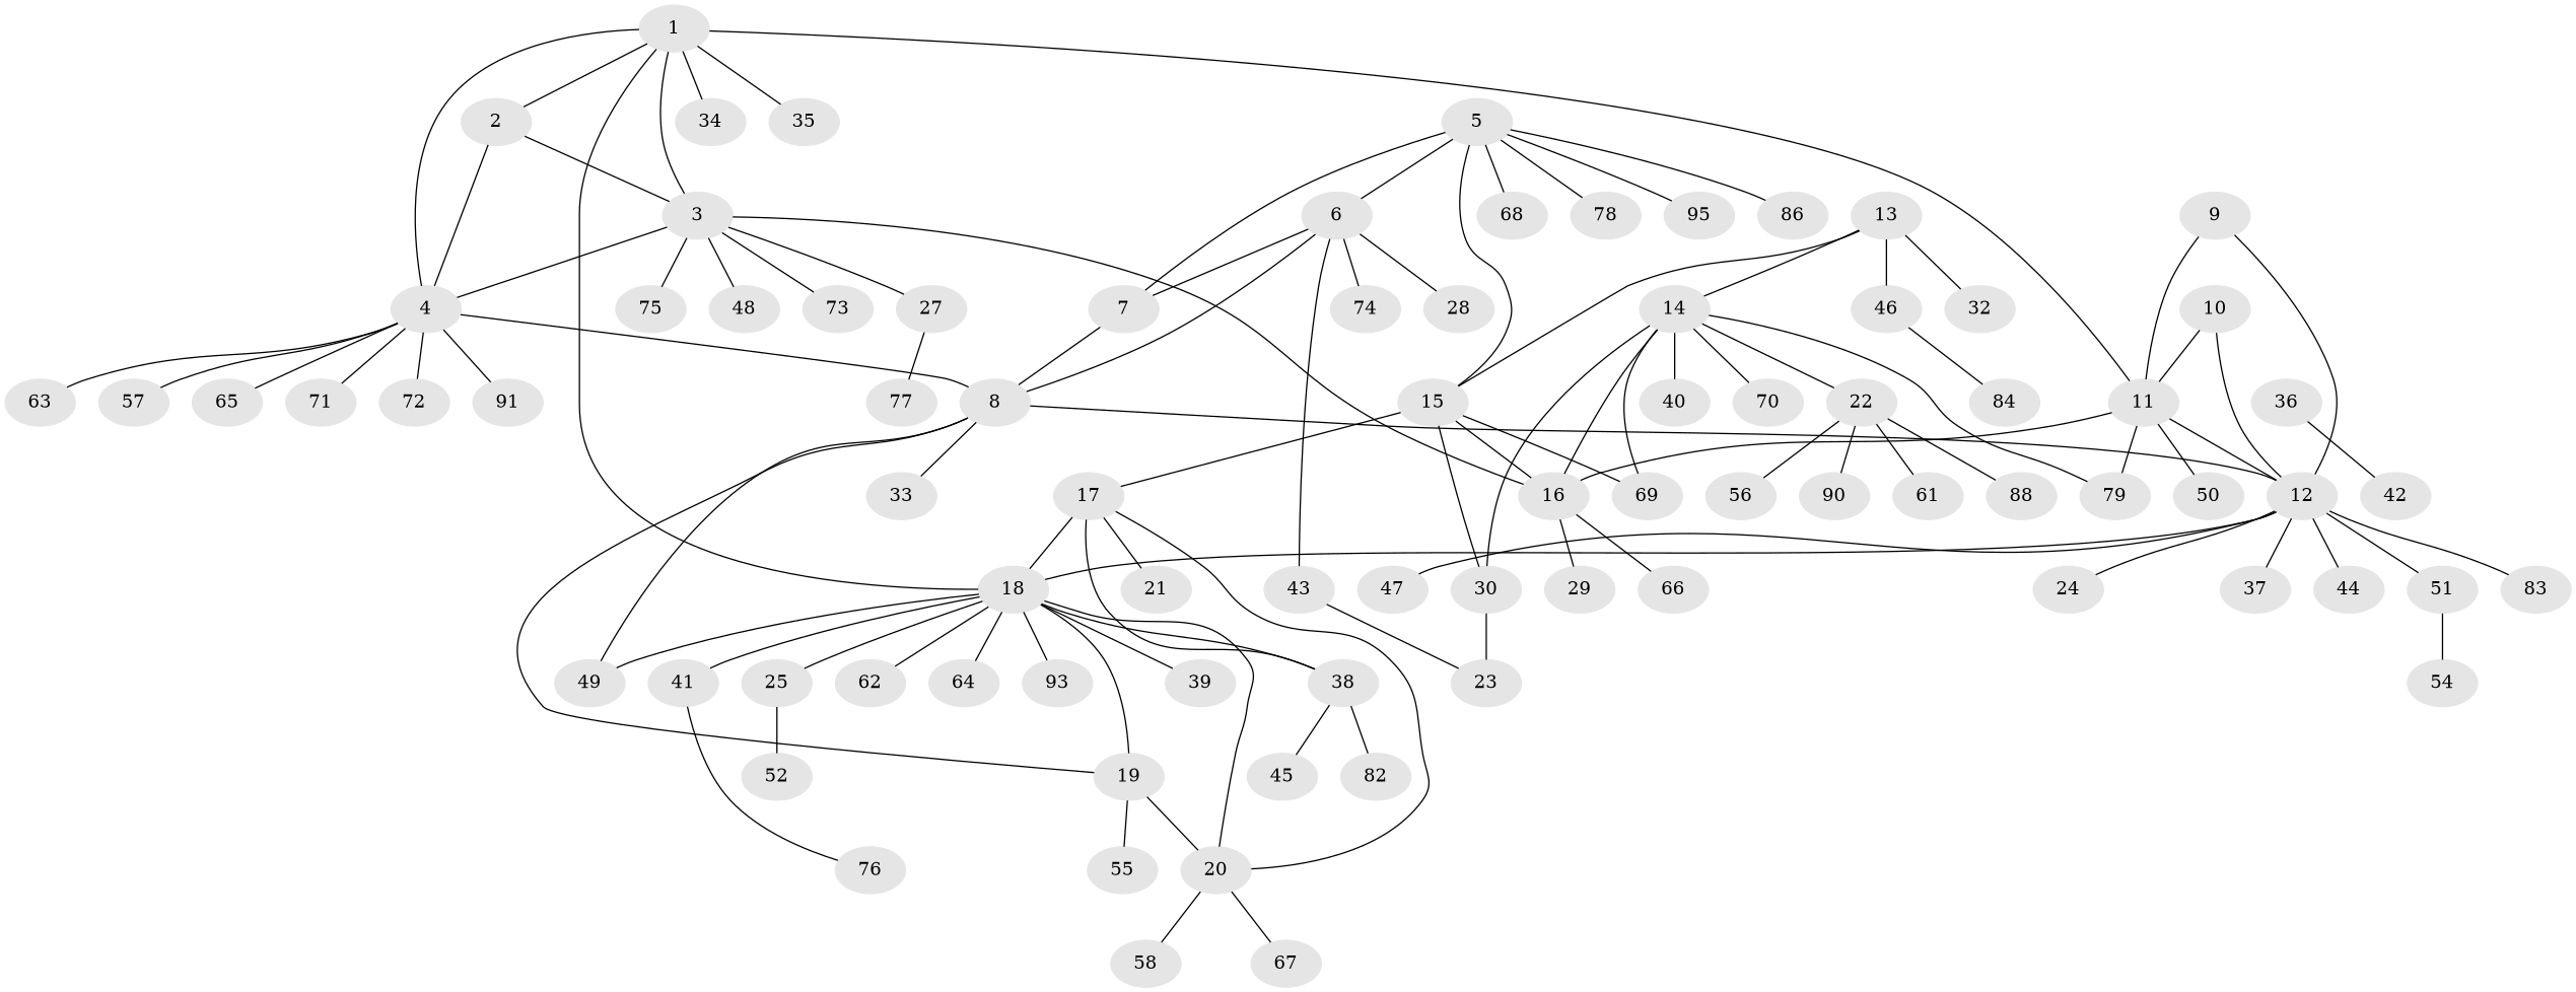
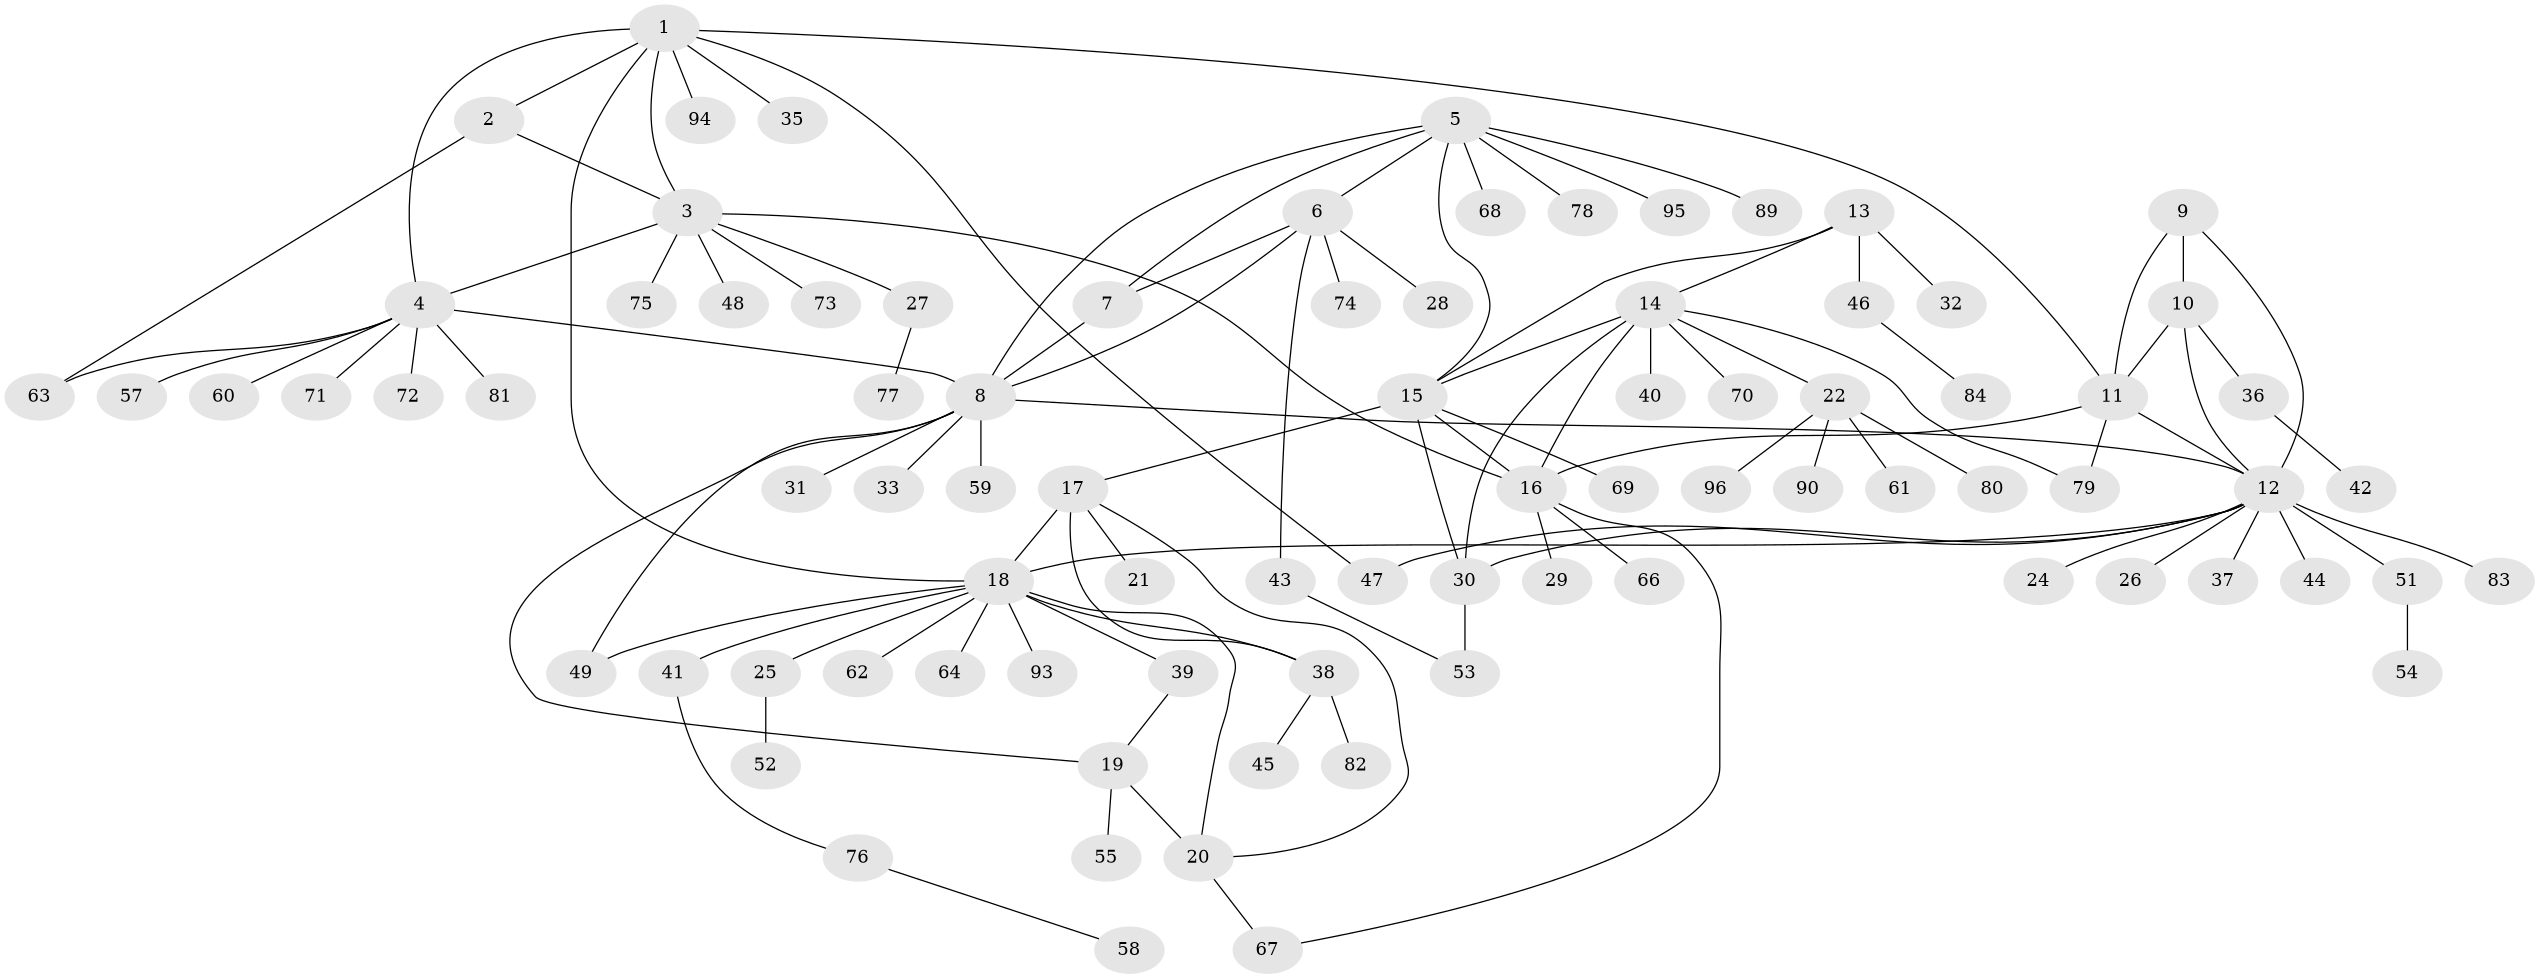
  graph {
    node [color=gray90 style=filled]
    1
    2
    3
    4
    11
    18
-   34
+   34 [label=94]
    35
    47
    16
    27
    48
    73
    75
    8
    57
    63
-   65
+   65 [label=60]
    71
    72
-   81 [label=91]
+   81
    12
-   50
    79
    19
    49
    20
    n28 [label=93]
    25
    38
    39
    41
    62
    64
    29
    66
    67
    77
+   31
    33
+   59
    5
    6
    7
    15
    68
    78
    n48 [label=95]
-   86
+   86 [label=89]
    28
    43
    74
    30
    17
    69
-   53 [label=23]
+   53
    24
+   26
    37
    44
    51
    83
    55
    9
    10
    36
    42
    54
    13
    14
    32
    46
    22
    40
    70
    84
-   56
+   56 [label=96]
    n78 [label=90]
    61
-   80 [label=88]
+   80
    21
    58
    52
    45
    82
    76
    1 -- 2
    1 -- 3
    1 -- 4
    1 -- 11
    1 -- 18
    1 -- 34
    1 -- 35
+   1 -- 47
    2 -- 3
-   2 -- 4
+   2 -- 63
    3 -- 4
    3 -- 16
    3 -- 27
    3 -- 48
    3 -- 73
    3 -- 75
    4 -- 8
    4 -- 57
    4 -- 63
    4 -- 65
    4 -- 71
    4 -- 72
    4 -- 81
    11 -- 16
    11 -- 12
-   11 -- 50
    11 -- 79
-   18 -- 19
+   39 -- 19
    18 -- 49
    18 -- 20
    18 -- n28
    18 -- 25
    18 -- 38
    18 -- 39
    18 -- 41
    18 -- 62
    18 -- 64
    16 -- 29
    16 -- 66
+   16 -- 67
    27 -- 77
    8 -- 12
    8 -- 19
    8 -- 49
+   8 -- 31
    8 -- 33
+   8 -- 59
    12 -- 18
    12 -- 47
+   12 -- 30
    12 -- 24
+   12 -- 26
    12 -- 37
    12 -- 44
    12 -- 51
    12 -- 83
    19 -- 20
    19 -- 55
    20 -- 67
-   20 -- 58
+   76 -- 58
    25 -- 52
    38 -- 45
    38 -- 82
    41 -- 76
+   5 -- 8
    5 -- 6
    5 -- 7
    5 -- 15
    5 -- 68
    5 -- 78
    5 -- n48
    5 -- 86
    6 -- 8
    6 -- 7
    6 -- 28
    6 -- 43
    6 -- 74
    7 -- 8
    15 -- 16
    15 -- 30
    15 -- 17
    15 -- 69
    43 -- 53
    30 -- 53
    17 -- 18
    17 -- 20
    17 -- 38
    17 -- 21
    51 -- 54
    9 -- 11
    9 -- 12
+   9 -- 10
    10 -- 11
    10 -- 12
+   10 -- 36
    36 -- 42
    13 -- 15
    13 -- 14
    13 -- 32
    13 -- 46
    14 -- 16
    14 -- 79
-   14 -- 69
+   14 -- 15
    14 -- 30
    14 -- 22
    14 -- 40
    14 -- 70
    46 -- 84
    22 -- 56
    22 -- n78
    22 -- 61
    22 -- 80
  }
